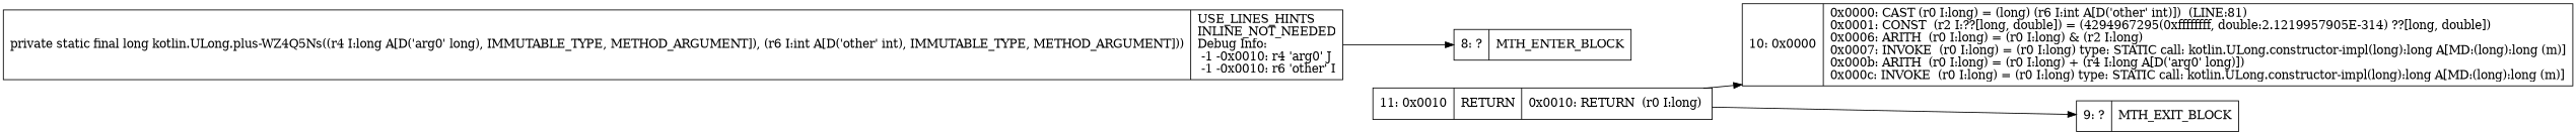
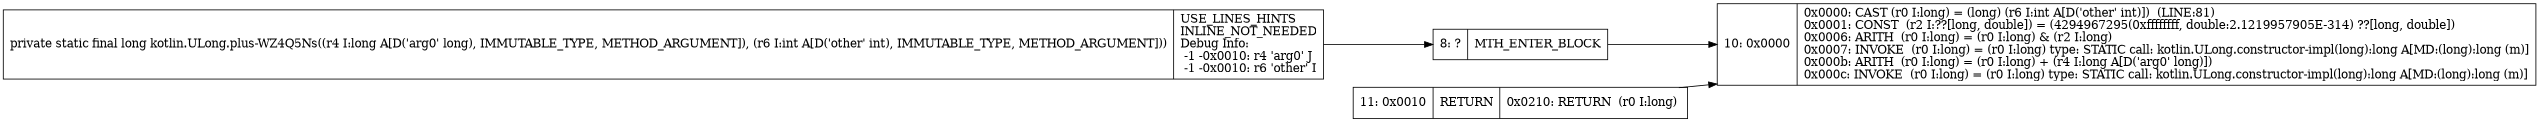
  digraph {
    rankdir=LR
    node [shape=record]
    n1 [label="{8\:\ ?|MTH_ENTER_BLOCK\l}"]
    n2 [label="{10\:\ 0x0000|0x0000: CAST (r0 I:long) = (long) (r6 I:int A[D('other' int)])  (LINE:81)\l0x0001: CONST  (r2 I:??[long, double]) = (4294967295(0xffffffff, double:2.1219957905E\-314) ??[long, double]) \l0x0006: ARITH  (r0 I:long) = (r0 I:long) & (r2 I:long) \l0x0007: INVOKE  (r0 I:long) = (r0 I:long) type: STATIC call: kotlin.ULong.constructor\-impl(long):long A[MD:(long):long (m)]\l0x000b: ARITH  (r0 I:long) = (r0 I:long) + (r4 I:long A[D('arg0' long)]) \l0x000c: INVOKE  (r0 I:long) = (r0 I:long) type: STATIC call: kotlin.ULong.constructor\-impl(long):long A[MD:(long):long (m)]\l}"]
-   n3 [label="{11\:\ 0x0010|RETURN\l|0x0010: RETURN  (r0 I:long) \l}"]
-   n4 [label="{9\:\ ?|MTH_EXIT_BLOCK\l}"]
+   n3 [label="{11\:\ 0x0010|RETURN\l|0x0210: RETURN  (r0 I:long) \l}"]
    n5 [label="{private static final long kotlin.ULong.plus\-WZ4Q5Ns((r4 I:long A[D('arg0' long), IMMUTABLE_TYPE, METHOD_ARGUMENT]), (r6 I:int A[D('other' int), IMMUTABLE_TYPE, METHOD_ARGUMENT]))  | USE_LINES_HINTS\lINLINE_NOT_NEEDED\lDebug Info:\l  \-1 \-0x0010: r4 'arg0' J\l  \-1 \-0x0010: r6 'other' I\l}"]
+   n1 -> n2
    n3 -> n2
-   n3 -> n4
    n5 -> n1
  }
